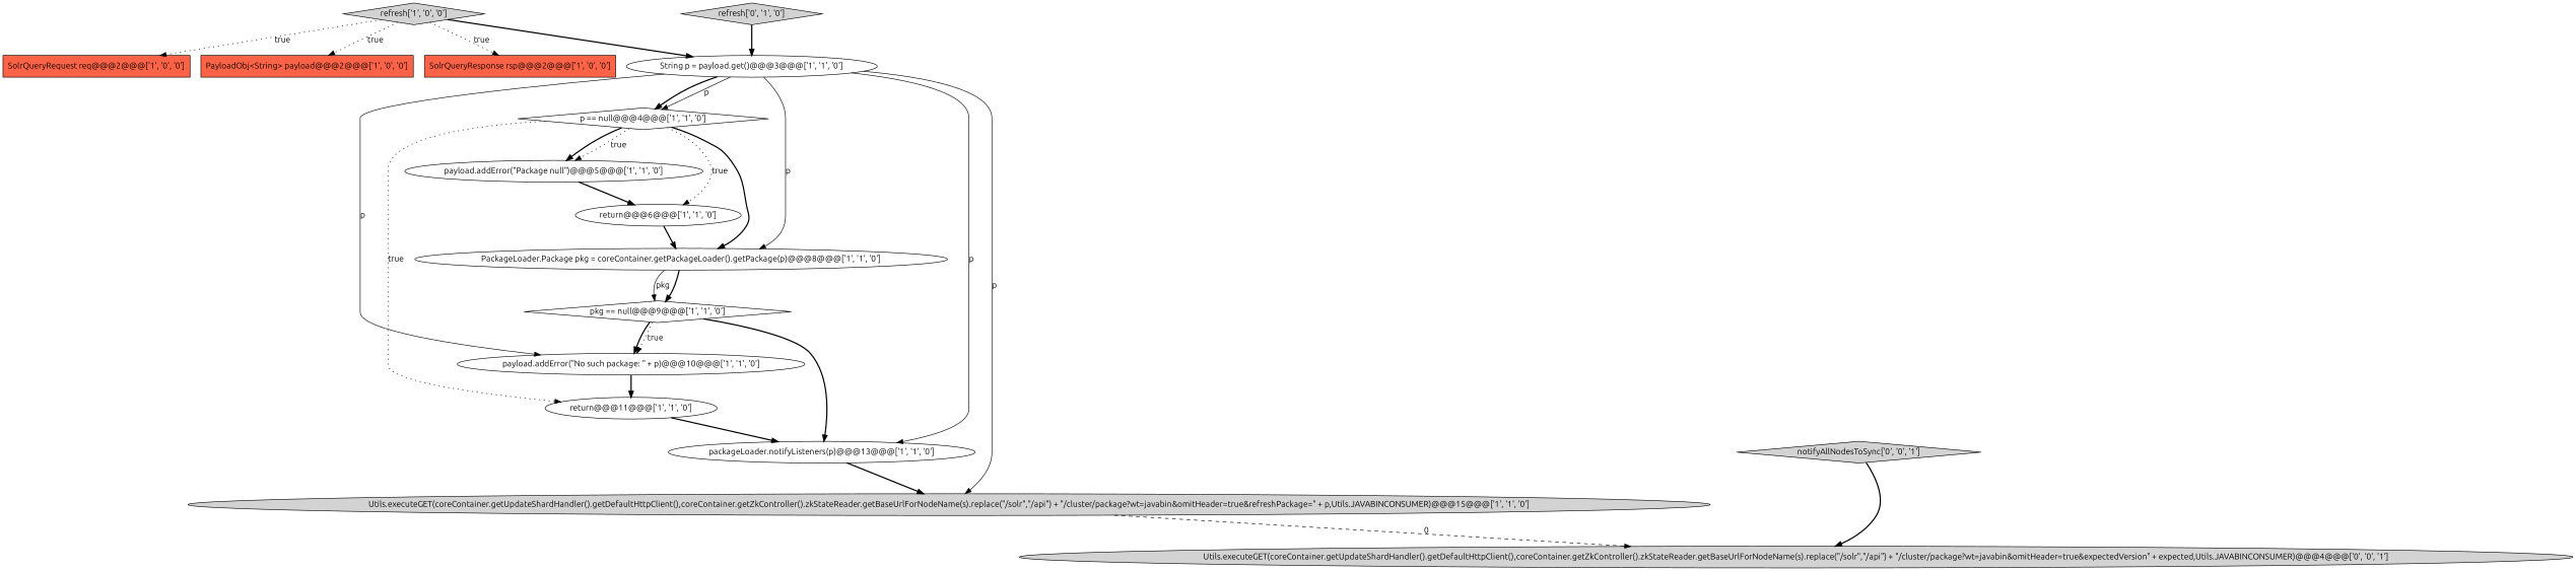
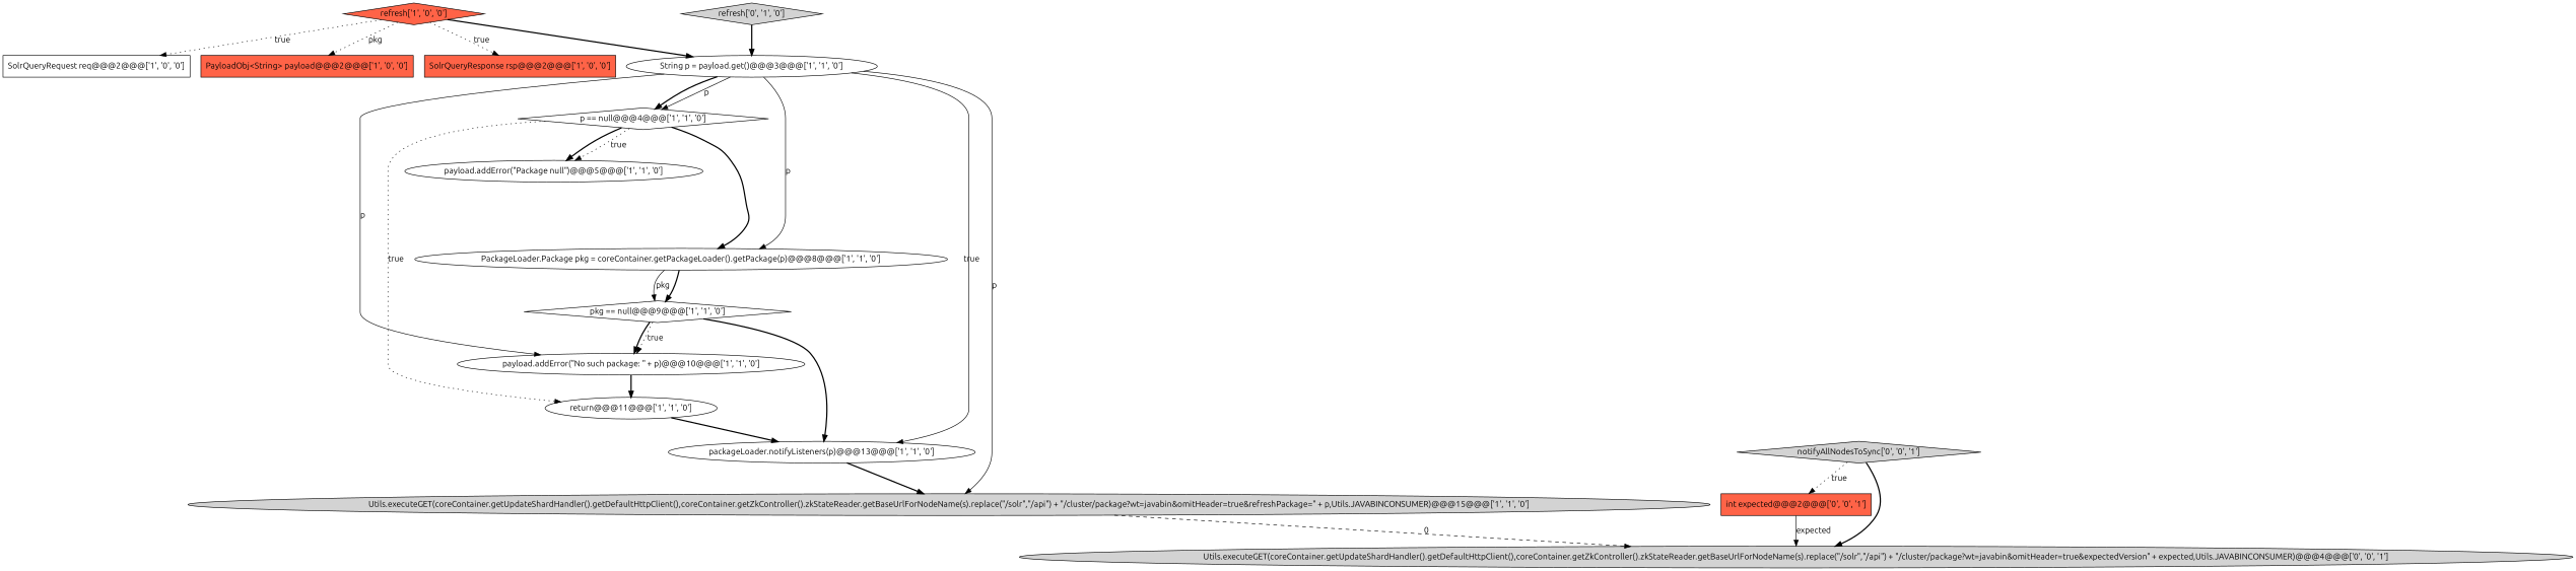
  digraph {
    fontname=Ubuntu
    node [fillcolor=white fontname=Ubuntu shape=ellipse style=filled]
    edge [fontname=Ubuntu style=bold]
+   n1 [fillcolor=tomato label="int expected@@@2@@@['0', '0', '1']" shape=box]
    n2 [fillcolor=lightgray label="Utils.executeGET(coreContainer.getUpdateShardHandler().getDefaultHttpClient(),coreContainer.getZkController().zkStateReader.getBaseUrlForNodeName(s).replace(\"/solr\",\"/api\") + \"/cluster/package?wt=javabin&omitHeader=true&expectedVersion\" + expected,Utils.JAVABINCONSUMER)@@@4@@@['0', '0', '1']"]
    n3 [label="String p = payload.get()@@@3@@@['1', '1', '0']"]
    n4 [label="p == null@@@4@@@['1', '1', '0']" shape=diamond]
    n5 [fillcolor=lightgray label="Utils.executeGET(coreContainer.getUpdateShardHandler().getDefaultHttpClient(),coreContainer.getZkController().zkStateReader.getBaseUrlForNodeName(s).replace(\"/solr\",\"/api\") + \"/cluster/package?wt=javabin&omitHeader=true&refreshPackage=\" + p,Utils.JAVABINCONSUMER)@@@15@@@['1', '1', '0']"]
    n6 [label="packageLoader.notifyListeners(p)@@@13@@@['1', '1', '0']"]
    n7 [label="payload.addError(\"No such package: \" + p)@@@10@@@['1', '1', '0']"]
    n8 [label="PackageLoader.Package pkg = coreContainer.getPackageLoader().getPackage(p)@@@8@@@['1', '1', '0']"]
    n9 [label="payload.addError(\"Package null\")@@@5@@@['1', '1', '0']"]
-   n10 [label="return@@@6@@@['1', '1', '0']"]
    n11 [label="return@@@11@@@['1', '1', '0']"]
    n12 [label="pkg == null@@@9@@@['1', '1', '0']" shape=diamond]
    n13 [fillcolor=tomato label="PayloadObj<String> payload@@@2@@@['1', '0', '0']" shape=box]
    n14 [fillcolor=tomato label="SolrQueryResponse rsp@@@2@@@['1', '0', '0']" shape=box]
-   n15 [fillcolor=lightgray label="refresh['1', '0', '0']" shape=diamond]
-   n16 [fillcolor=tomato label="SolrQueryRequest req@@@2@@@['1', '0', '0']" shape=box]
+   n15 [fillcolor=tomato label="refresh['1', '0', '0']" shape=diamond]
+   n16 [label="SolrQueryRequest req@@@2@@@['1', '0', '0']" shape=box]
    n17 [fillcolor=lightgray label="notifyAllNodesToSync['0', '0', '1']" shape=diamond]
    n18 [fillcolor=lightgray label="refresh['0', '1', '0']" shape=diamond]
+   n1 -> n2 [label=expected style=solid]
    n3 -> n4 [label=p style=solid]
    n3 -> n4
    n3 -> n5 [label=p style=solid]
-   n3 -> n6 [label=p style=solid]
+   n3 -> n6 [label=true style=solid]
    n3 -> n7 [label=p style=solid]
    n3 -> n8 [label=p style=solid]
    n4 -> n8
    n4 -> n9
    n4 -> n9 [label=true style=dotted]
-   n4 -> n10 [label=true style=dotted]
    n4 -> n11 [label=true style=dotted]
    n5 -> n2 [label=0 style=dashed]
    n6 -> n5
    n7 -> n11
    n8 -> n12
    n8 -> n12 [label=pkg style=solid]
-   n9 -> n10
-   n10 -> n8
    n11 -> n6
    n12 -> n6
    n12 -> n7
    n12 -> n7 [label=true style=dotted]
    n15 -> n3
-   n15 -> n13 [label=true style=dotted]
+   n15 -> n13 [label=pkg style=dotted]
    n15 -> n14 [label=true style=dotted]
    n15 -> n16 [label=true style=dotted]
+   n17 -> n1 [label=true style=dotted]
    n17 -> n2
    n18 -> n3
  }
